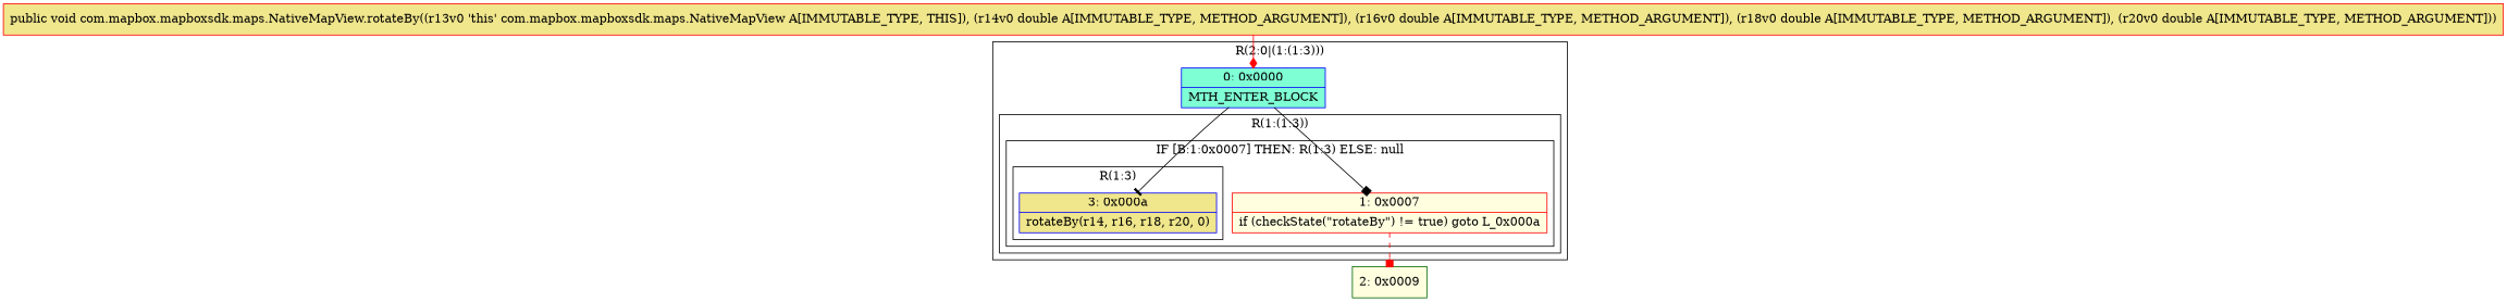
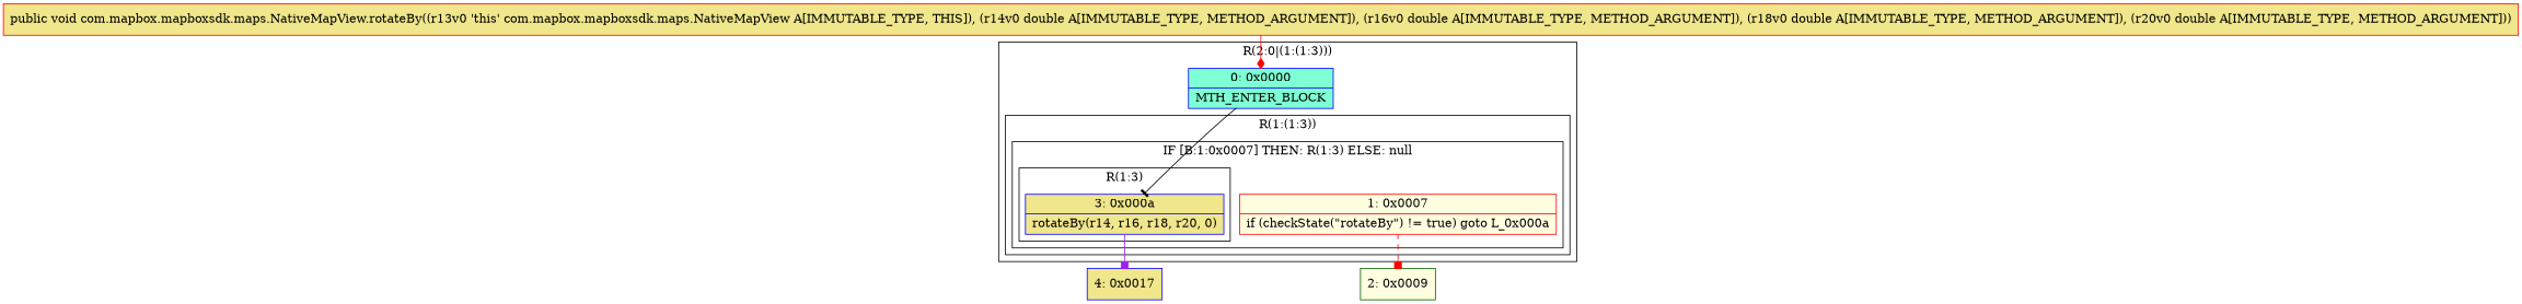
  digraph {
    node [color=blue fillcolor=khaki shape=record style=filled]
    edge [arrowhead=box color=red]
    n1 [label="{3\:\ 0x000a|rotateBy(r14, r16, r18, r20, 0)\l}"]
    n2 [color=red fillcolor=lightyellow label="{1\:\ 0x0007|if (checkState(\"rotateBy\") != true) goto L_0x000a\l}"]
    n3 [fillcolor=aquamarine label="{0\:\ 0x0000|MTH_ENTER_BLOCK\l}"]
+   n4 [label="{4\:\ 0x0017}"]
    n5 [color=darkgreen fillcolor=lightyellow label="{2\:\ 0x0009}"]
    n6 [color=red label="{public void com.mapbox.mapboxsdk.maps.NativeMapView.rotateBy((r13v0 'this' com.mapbox.mapboxsdk.maps.NativeMapView A[IMMUTABLE_TYPE, THIS]), (r14v0 double A[IMMUTABLE_TYPE, METHOD_ARGUMENT]), (r16v0 double A[IMMUTABLE_TYPE, METHOD_ARGUMENT]), (r18v0 double A[IMMUTABLE_TYPE, METHOD_ARGUMENT]), (r20v0 double A[IMMUTABLE_TYPE, METHOD_ARGUMENT])) }"]
    subgraph cluster_1 {
      label="R(2:0|(1:(1:3)))"
      n3
      subgraph cluster_2 {
        label="R(1:(1:3))"
        subgraph cluster_3 {
          label="IF [B:1:0x0007] THEN: R(1:3) ELSE: null"
          n2
          subgraph cluster_4 {
            label="R(1:3)"
            n1
          }
        }
      }
    }
+   n1 -> n4 [color=purple]
    n2 -> n5 [style=dashed]
    n3 -> n1 [arrowhead=tee color=black]
-   n3 -> n2 [color=black]
    n6 -> n3 [arrowhead=diamond]
  }
